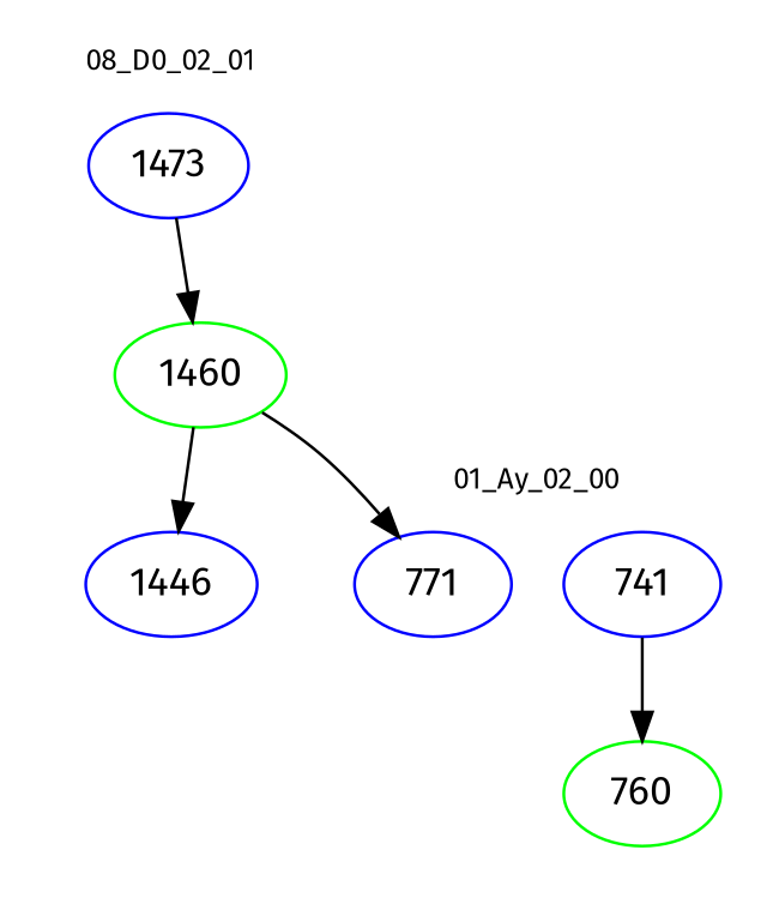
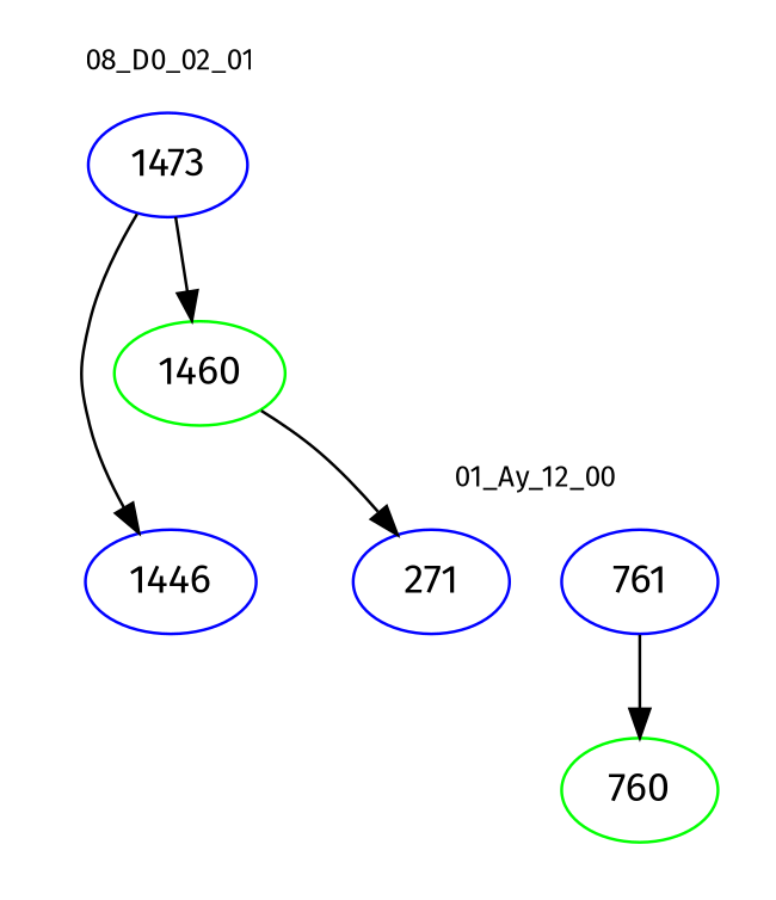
  digraph {
    fontname="Fira Sans"
    node [color=blue fontname="Fira Sans"]
    edge [color=black fontname="Fira Sans"]
-   n1 [label=741]
+   n1 [label=761]
    n2 [color=green label=760]
-   n3 [label=771]
+   n3 [label=271]
    n4 [label=1473]
    n5 [color=green label=1460]
    n6 [label=1446]
    subgraph cluster_1 {
      color=white
      fontsize=10
-     label="01_Ay_02_00"
+     label="01_Ay_12_00"
      n1
      n2
      n3
    }
    subgraph cluster_2 {
      color=white
      fontsize=10
      label="08_D0_02_01"
      n4
      n5
      n6
    }
    n1 -> n2
    n4 -> n5
-   n5 -> n6
+   n4 -> n6
    n5 -> n3
  }
